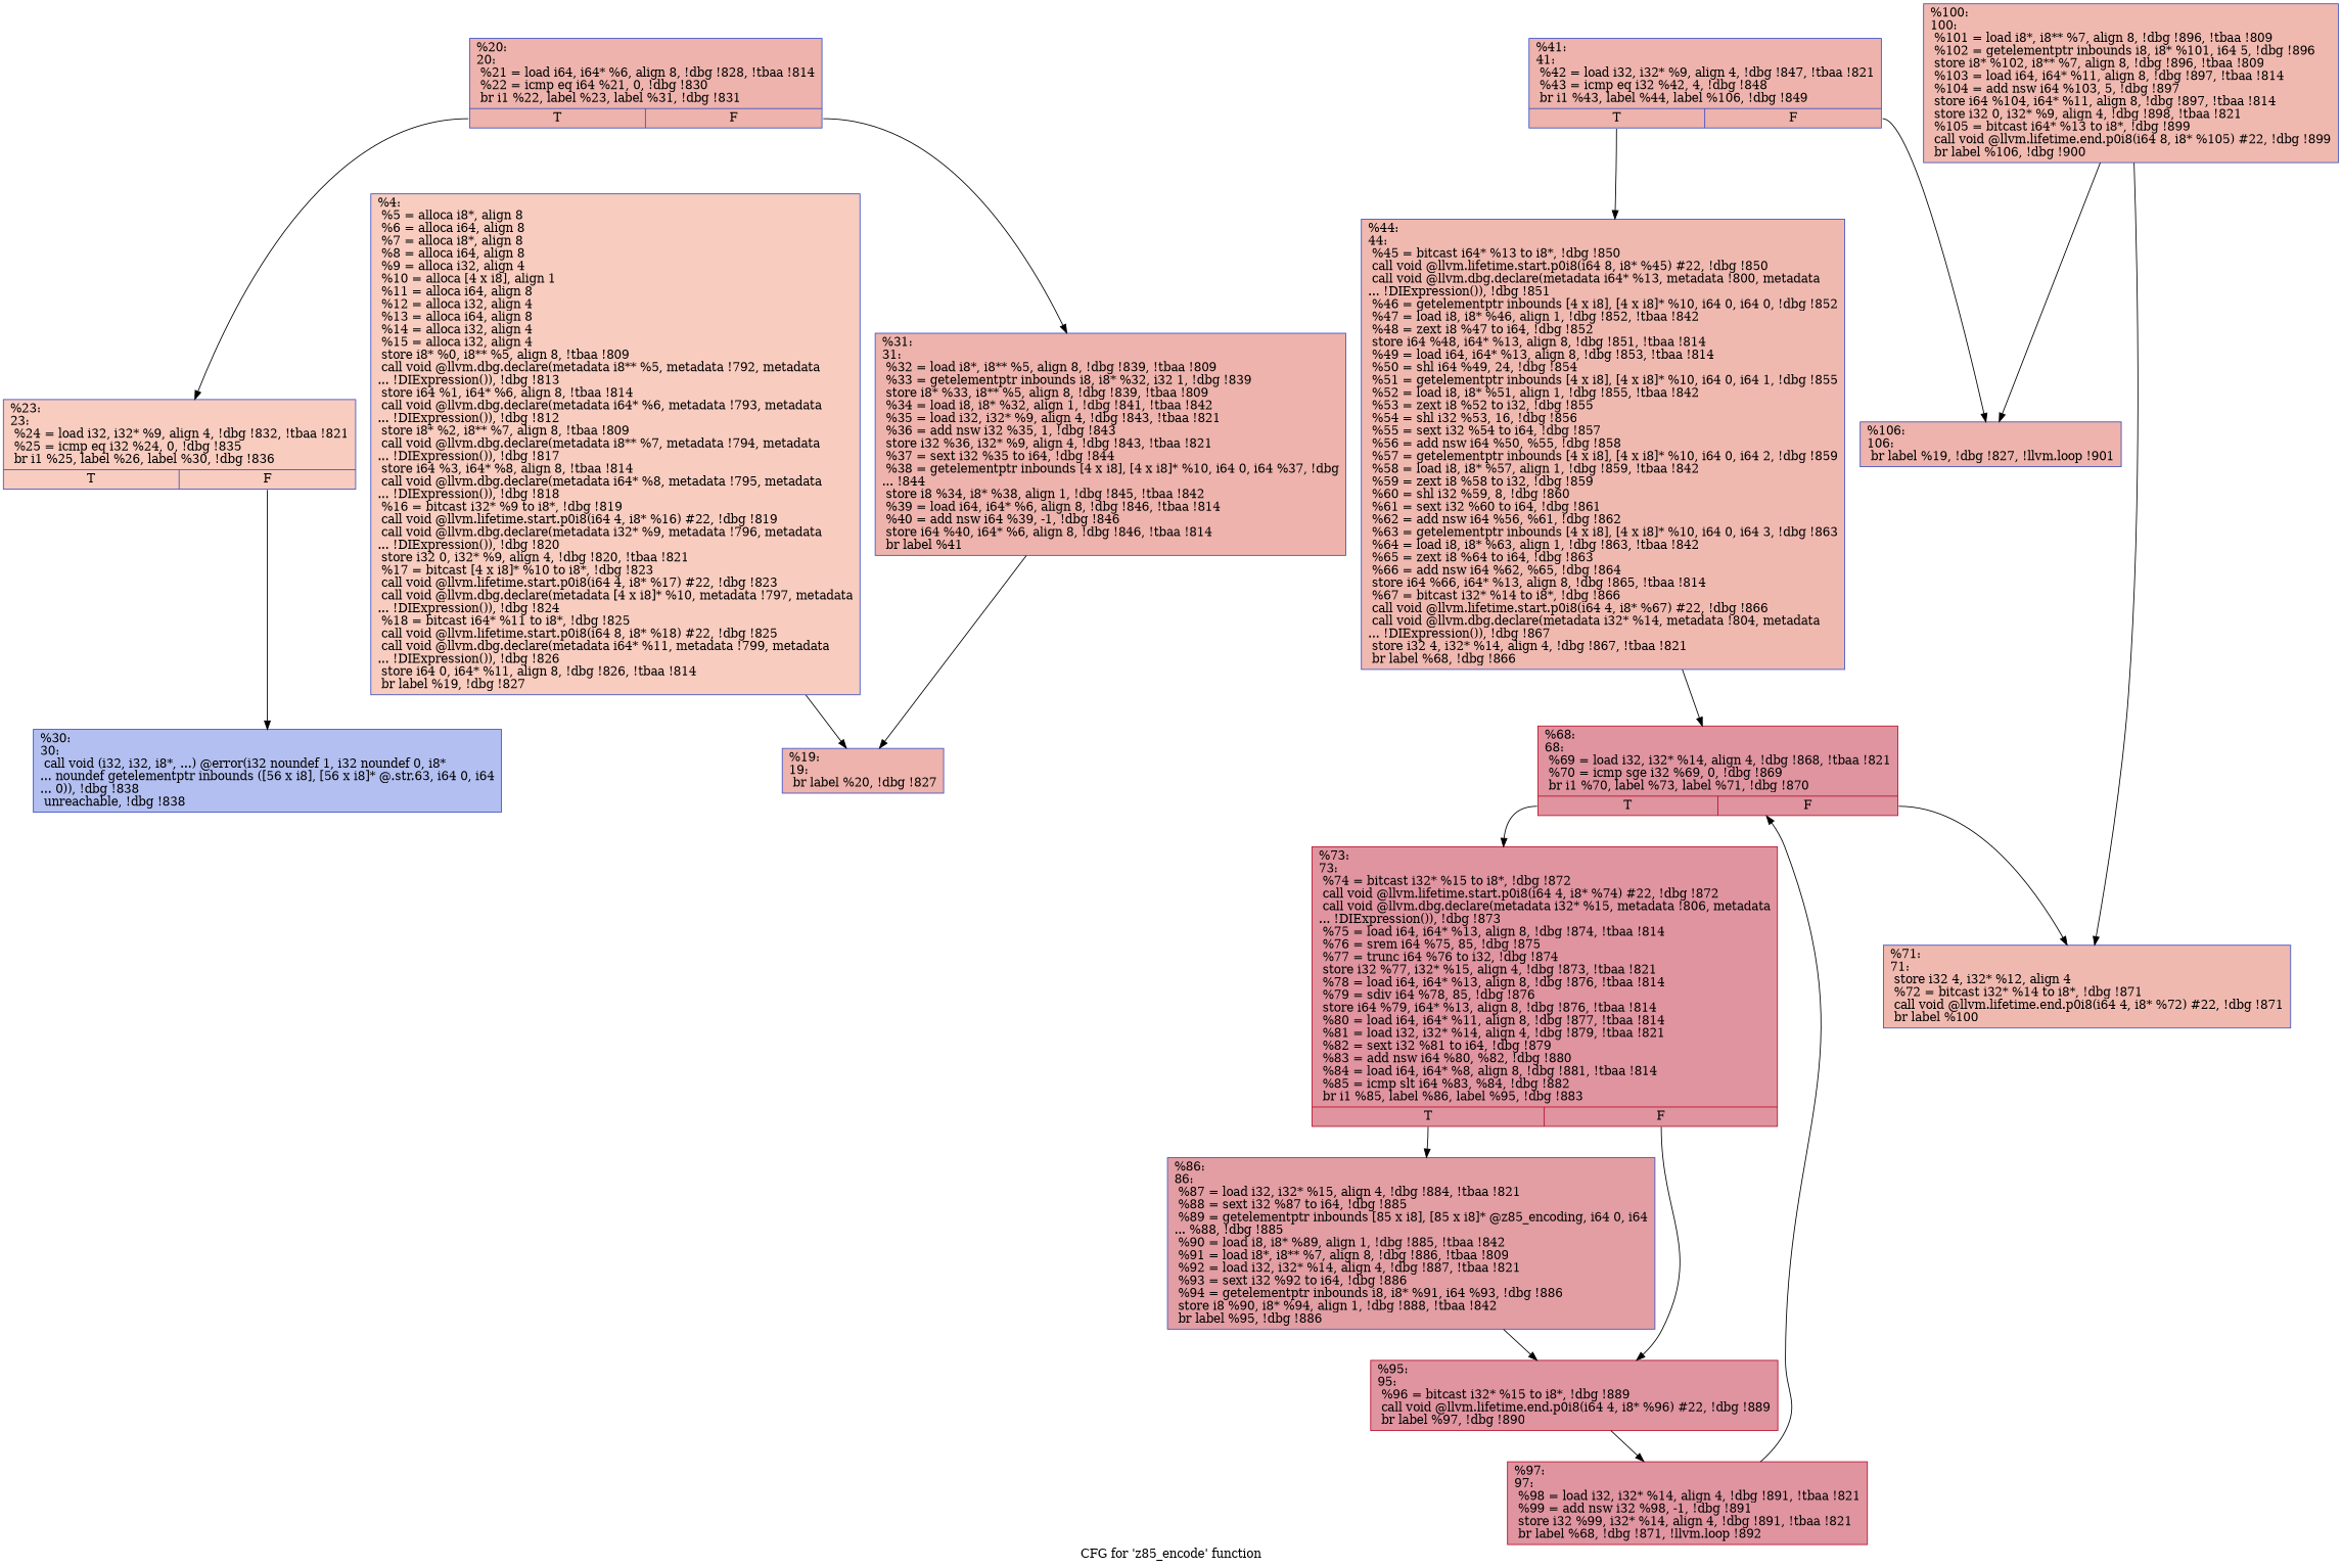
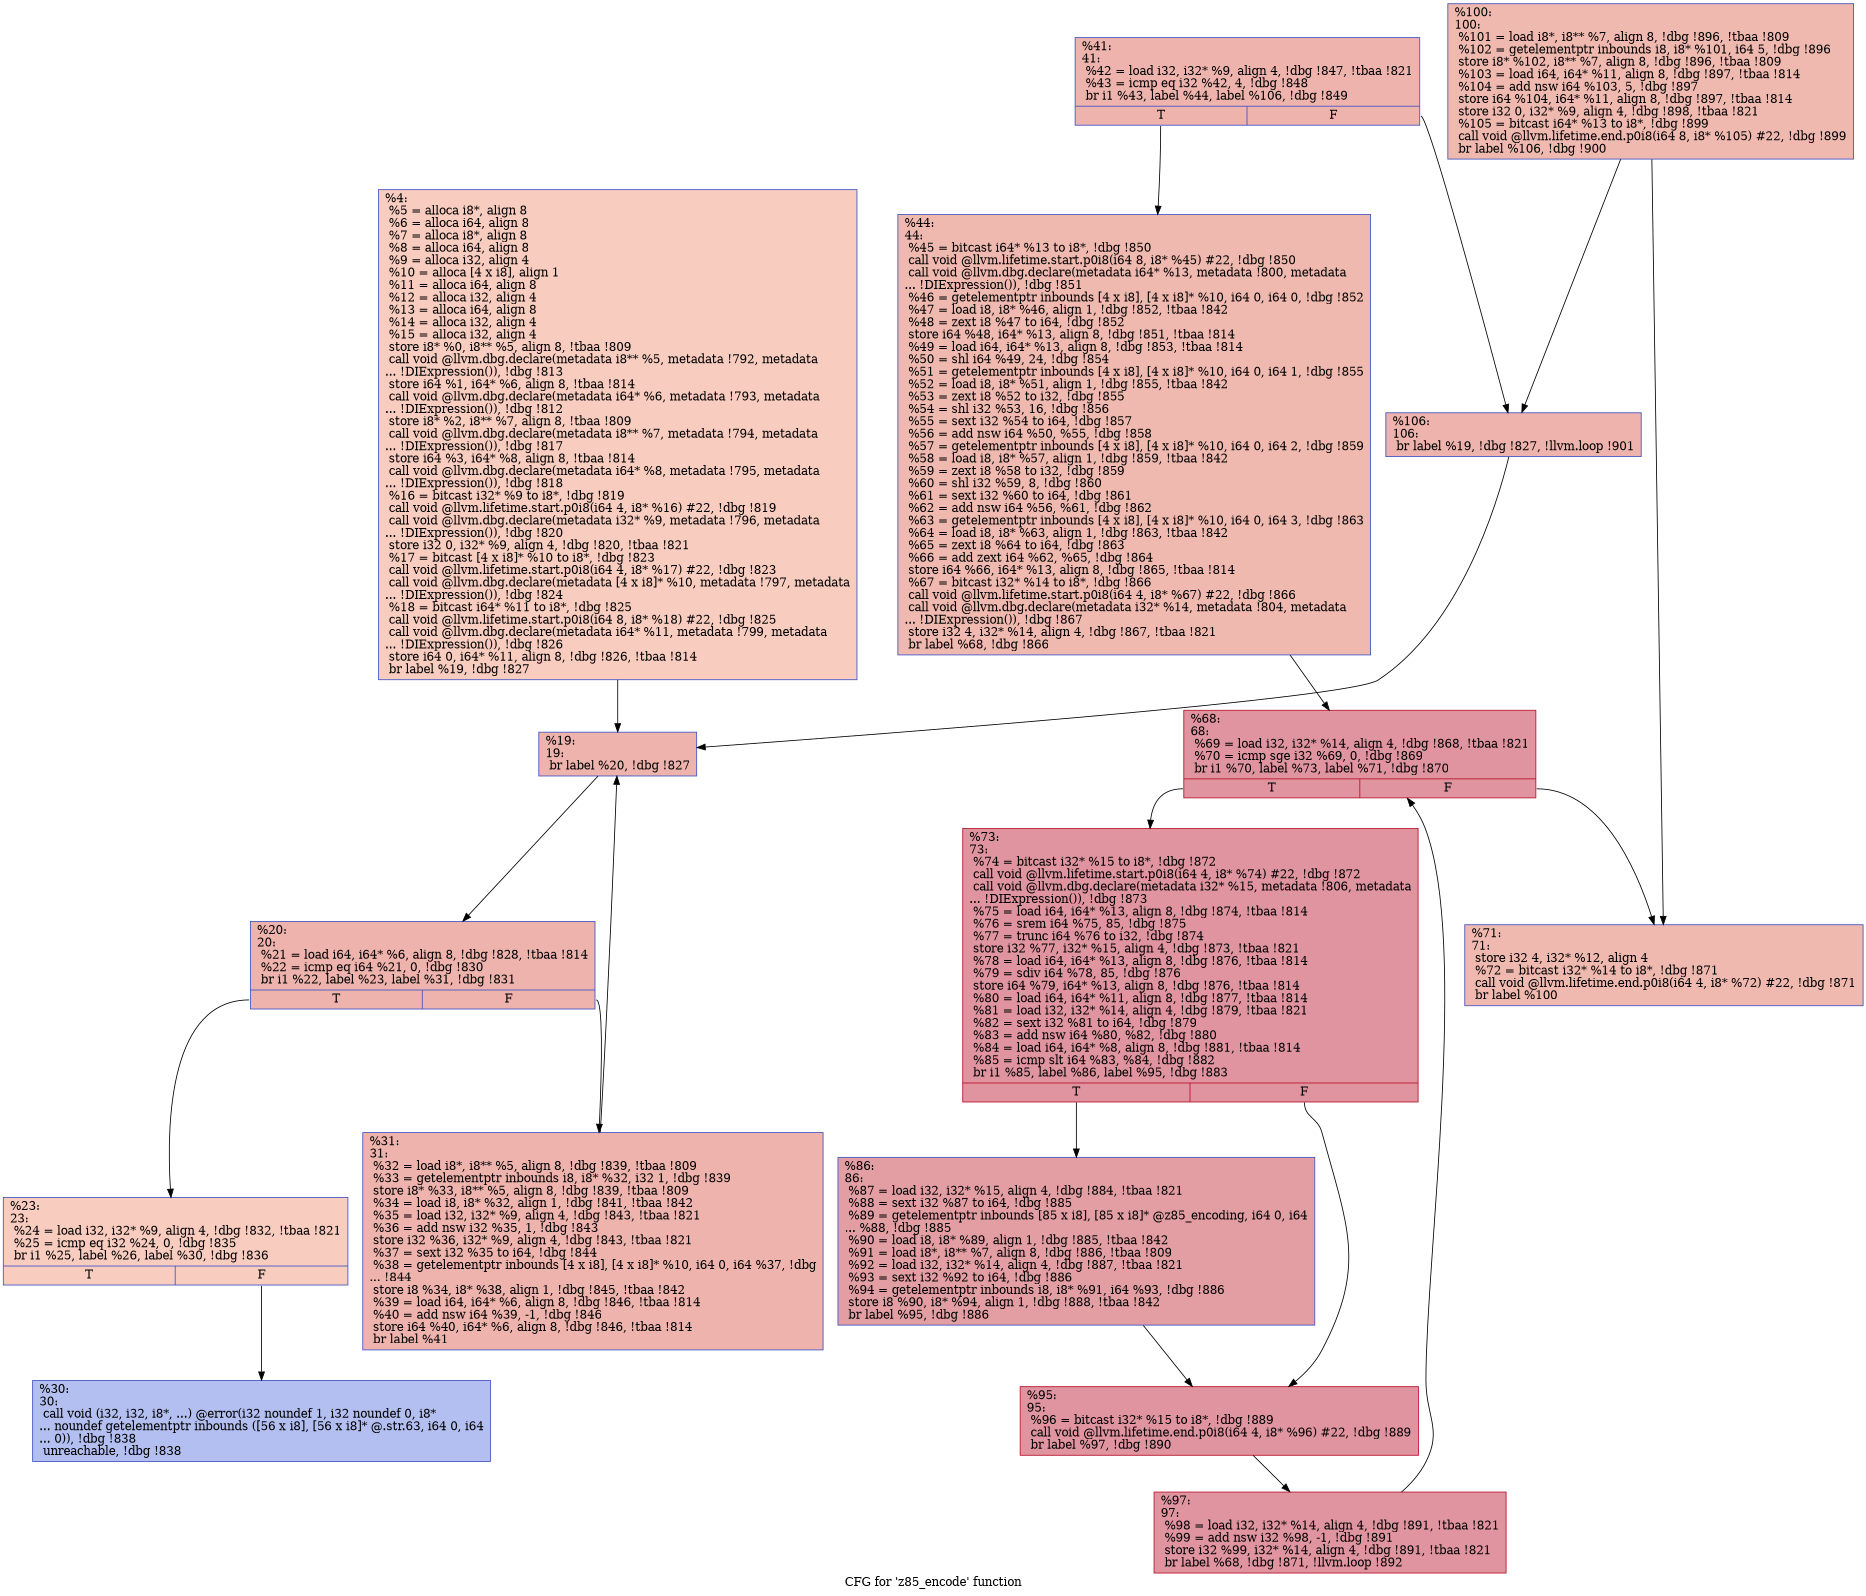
  digraph {
    label="CFG for 'z85_encode' function"
    node [color="#3d50c3ff" fillcolor="#d6524470" shape=record style=filled]
    n1 [fillcolor="#f08b6e70" label="{%4:\l  %5 = alloca i8*, align 8\l  %6 = alloca i64, align 8\l  %7 = alloca i8*, align 8\l  %8 = alloca i64, align 8\l  %9 = alloca i32, align 4\l  %10 = alloca [4 x i8], align 1\l  %11 = alloca i64, align 8\l  %12 = alloca i32, align 4\l  %13 = alloca i64, align 8\l  %14 = alloca i32, align 4\l  %15 = alloca i32, align 4\l  store i8* %0, i8** %5, align 8, !tbaa !809\l  call void @llvm.dbg.declare(metadata i8** %5, metadata !792, metadata\l... !DIExpression()), !dbg !813\l  store i64 %1, i64* %6, align 8, !tbaa !814\l  call void @llvm.dbg.declare(metadata i64* %6, metadata !793, metadata\l... !DIExpression()), !dbg !812\l  store i8* %2, i8** %7, align 8, !tbaa !809\l  call void @llvm.dbg.declare(metadata i8** %7, metadata !794, metadata\l... !DIExpression()), !dbg !817\l  store i64 %3, i64* %8, align 8, !tbaa !814\l  call void @llvm.dbg.declare(metadata i64* %8, metadata !795, metadata\l... !DIExpression()), !dbg !818\l  %16 = bitcast i32* %9 to i8*, !dbg !819\l  call void @llvm.lifetime.start.p0i8(i64 4, i8* %16) #22, !dbg !819\l  call void @llvm.dbg.declare(metadata i32* %9, metadata !796, metadata\l... !DIExpression()), !dbg !820\l  store i32 0, i32* %9, align 4, !dbg !820, !tbaa !821\l  %17 = bitcast [4 x i8]* %10 to i8*, !dbg !823\l  call void @llvm.lifetime.start.p0i8(i64 4, i8* %17) #22, !dbg !823\l  call void @llvm.dbg.declare(metadata [4 x i8]* %10, metadata !797, metadata\l... !DIExpression()), !dbg !824\l  %18 = bitcast i64* %11 to i8*, !dbg !825\l  call void @llvm.lifetime.start.p0i8(i64 8, i8* %18) #22, !dbg !825\l  call void @llvm.dbg.declare(metadata i64* %11, metadata !799, metadata\l... !DIExpression()), !dbg !826\l  store i64 0, i64* %11, align 8, !dbg !826, !tbaa !814\l  br label %19, !dbg !827\l}"]
    n2 [label="{%19:\l19:                                               \l  br label %20, !dbg !827\l}"]
    n3 [label="{%20:\l20:                                               \l  %21 = load i64, i64* %6, align 8, !dbg !828, !tbaa !814\l  %22 = icmp eq i64 %21, 0, !dbg !830\l  br i1 %22, label %23, label %31, !dbg !831\l|{<s0>T|<s1>F}}"]
    n4 [fillcolor="#f08b6e70" label="{%23:\l23:                                               \l  %24 = load i32, i32* %9, align 4, !dbg !832, !tbaa !821\l  %25 = icmp eq i32 %24, 0, !dbg !835\l  br i1 %25, label %26, label %30, !dbg !836\l|{<s0>T|<s1>F}}"]
    n5 [label="{%31:\l31:                                               \l  %32 = load i8*, i8** %5, align 8, !dbg !839, !tbaa !809\l  %33 = getelementptr inbounds i8, i8* %32, i32 1, !dbg !839\l  store i8* %33, i8** %5, align 8, !dbg !839, !tbaa !809\l  %34 = load i8, i8* %32, align 1, !dbg !841, !tbaa !842\l  %35 = load i32, i32* %9, align 4, !dbg !843, !tbaa !821\l  %36 = add nsw i32 %35, 1, !dbg !843\l  store i32 %36, i32* %9, align 4, !dbg !843, !tbaa !821\l  %37 = sext i32 %35 to i64, !dbg !844\l  %38 = getelementptr inbounds [4 x i8], [4 x i8]* %10, i64 0, i64 %37, !dbg\l... !844\l  store i8 %34, i8* %38, align 1, !dbg !845, !tbaa !842\l  %39 = load i64, i64* %6, align 8, !dbg !846, !tbaa !814\l  %40 = add nsw i64 %39, -1, !dbg !846\l  store i64 %40, i64* %6, align 8, !dbg !846, !tbaa !814\l  br label %41\l}"]
    n6 [fillcolor="#536edd70" label="{%30:\l30:                                               \l  call void (i32, i32, i8*, ...) @error(i32 noundef 1, i32 noundef 0, i8*\l... noundef getelementptr inbounds ([56 x i8], [56 x i8]* @.str.63, i64 0, i64\l... 0)), !dbg !838\l  unreachable, !dbg !838\l}"]
    n7 [label="{%41:\l41:                                               \l  %42 = load i32, i32* %9, align 4, !dbg !847, !tbaa !821\l  %43 = icmp eq i32 %42, 4, !dbg !848\l  br i1 %43, label %44, label %106, !dbg !849\l|{<s0>T|<s1>F}}"]
-   n8 [fillcolor="#de614d70" label="{%44:\l44:                                               \l  %45 = bitcast i64* %13 to i8*, !dbg !850\l  call void @llvm.lifetime.start.p0i8(i64 8, i8* %45) #22, !dbg !850\l  call void @llvm.dbg.declare(metadata i64* %13, metadata !800, metadata\l... !DIExpression()), !dbg !851\l  %46 = getelementptr inbounds [4 x i8], [4 x i8]* %10, i64 0, i64 0, !dbg !852\l  %47 = load i8, i8* %46, align 1, !dbg !852, !tbaa !842\l  %48 = zext i8 %47 to i64, !dbg !852\l  store i64 %48, i64* %13, align 8, !dbg !851, !tbaa !814\l  %49 = load i64, i64* %13, align 8, !dbg !853, !tbaa !814\l  %50 = shl i64 %49, 24, !dbg !854\l  %51 = getelementptr inbounds [4 x i8], [4 x i8]* %10, i64 0, i64 1, !dbg !855\l  %52 = load i8, i8* %51, align 1, !dbg !855, !tbaa !842\l  %53 = zext i8 %52 to i32, !dbg !855\l  %54 = shl i32 %53, 16, !dbg !856\l  %55 = sext i32 %54 to i64, !dbg !857\l  %56 = add nsw i64 %50, %55, !dbg !858\l  %57 = getelementptr inbounds [4 x i8], [4 x i8]* %10, i64 0, i64 2, !dbg !859\l  %58 = load i8, i8* %57, align 1, !dbg !859, !tbaa !842\l  %59 = zext i8 %58 to i32, !dbg !859\l  %60 = shl i32 %59, 8, !dbg !860\l  %61 = sext i32 %60 to i64, !dbg !861\l  %62 = add nsw i64 %56, %61, !dbg !862\l  %63 = getelementptr inbounds [4 x i8], [4 x i8]* %10, i64 0, i64 3, !dbg !863\l  %64 = load i8, i8* %63, align 1, !dbg !863, !tbaa !842\l  %65 = zext i8 %64 to i64, !dbg !863\l  %66 = add nsw i64 %62, %65, !dbg !864\l  store i64 %66, i64* %13, align 8, !dbg !865, !tbaa !814\l  %67 = bitcast i32* %14 to i8*, !dbg !866\l  call void @llvm.lifetime.start.p0i8(i64 4, i8* %67) #22, !dbg !866\l  call void @llvm.dbg.declare(metadata i32* %14, metadata !804, metadata\l... !DIExpression()), !dbg !867\l  store i32 4, i32* %14, align 4, !dbg !867, !tbaa !821\l  br label %68, !dbg !866\l}"]
+   n8 [fillcolor="#de614d70" label="{%44:\l44:                                               \l  %45 = bitcast i64* %13 to i8*, !dbg !850\l  call void @llvm.lifetime.start.p0i8(i64 8, i8* %45) #22, !dbg !850\l  call void @llvm.dbg.declare(metadata i64* %13, metadata !800, metadata\l... !DIExpression()), !dbg !851\l  %46 = getelementptr inbounds [4 x i8], [4 x i8]* %10, i64 0, i64 0, !dbg !852\l  %47 = load i8, i8* %46, align 1, !dbg !852, !tbaa !842\l  %48 = zext i8 %47 to i64, !dbg !852\l  store i64 %48, i64* %13, align 8, !dbg !851, !tbaa !814\l  %49 = load i64, i64* %13, align 8, !dbg !853, !tbaa !814\l  %50 = shl i64 %49, 24, !dbg !854\l  %51 = getelementptr inbounds [4 x i8], [4 x i8]* %10, i64 0, i64 1, !dbg !855\l  %52 = load i8, i8* %51, align 1, !dbg !855, !tbaa !842\l  %53 = zext i8 %52 to i32, !dbg !855\l  %54 = shl i32 %53, 16, !dbg !856\l  %55 = sext i32 %54 to i64, !dbg !857\l  %56 = add nsw i64 %50, %55, !dbg !858\l  %57 = getelementptr inbounds [4 x i8], [4 x i8]* %10, i64 0, i64 2, !dbg !859\l  %58 = load i8, i8* %57, align 1, !dbg !859, !tbaa !842\l  %59 = zext i8 %58 to i32, !dbg !859\l  %60 = shl i32 %59, 8, !dbg !860\l  %61 = sext i32 %60 to i64, !dbg !861\l  %62 = add nsw i64 %56, %61, !dbg !862\l  %63 = getelementptr inbounds [4 x i8], [4 x i8]* %10, i64 0, i64 3, !dbg !863\l  %64 = load i8, i8* %63, align 1, !dbg !863, !tbaa !842\l  %65 = zext i8 %64 to i64, !dbg !863\l  %66 = add zext i64 %62, %65, !dbg !864\l  store i64 %66, i64* %13, align 8, !dbg !865, !tbaa !814\l  %67 = bitcast i32* %14 to i8*, !dbg !866\l  call void @llvm.lifetime.start.p0i8(i64 4, i8* %67) #22, !dbg !866\l  call void @llvm.dbg.declare(metadata i32* %14, metadata !804, metadata\l... !DIExpression()), !dbg !867\l  store i32 4, i32* %14, align 4, !dbg !867, !tbaa !821\l  br label %68, !dbg !866\l}"]
    n9 [label="{%106:\l106:                                              \l  br label %19, !dbg !827, !llvm.loop !901\l}"]
    n10 [color="#b70d28ff" fillcolor="#b70d2870" label="{%68:\l68:                                               \l  %69 = load i32, i32* %14, align 4, !dbg !868, !tbaa !821\l  %70 = icmp sge i32 %69, 0, !dbg !869\l  br i1 %70, label %73, label %71, !dbg !870\l|{<s0>T|<s1>F}}"]
    n11 [color="#b70d28ff" fillcolor="#b70d2870" label="{%73:\l73:                                               \l  %74 = bitcast i32* %15 to i8*, !dbg !872\l  call void @llvm.lifetime.start.p0i8(i64 4, i8* %74) #22, !dbg !872\l  call void @llvm.dbg.declare(metadata i32* %15, metadata !806, metadata\l... !DIExpression()), !dbg !873\l  %75 = load i64, i64* %13, align 8, !dbg !874, !tbaa !814\l  %76 = srem i64 %75, 85, !dbg !875\l  %77 = trunc i64 %76 to i32, !dbg !874\l  store i32 %77, i32* %15, align 4, !dbg !873, !tbaa !821\l  %78 = load i64, i64* %13, align 8, !dbg !876, !tbaa !814\l  %79 = sdiv i64 %78, 85, !dbg !876\l  store i64 %79, i64* %13, align 8, !dbg !876, !tbaa !814\l  %80 = load i64, i64* %11, align 8, !dbg !877, !tbaa !814\l  %81 = load i32, i32* %14, align 4, !dbg !879, !tbaa !821\l  %82 = sext i32 %81 to i64, !dbg !879\l  %83 = add nsw i64 %80, %82, !dbg !880\l  %84 = load i64, i64* %8, align 8, !dbg !881, !tbaa !814\l  %85 = icmp slt i64 %83, %84, !dbg !882\l  br i1 %85, label %86, label %95, !dbg !883\l|{<s0>T|<s1>F}}"]
    n12 [fillcolor="#de614d70" label="{%71:\l71:                                               \l  store i32 4, i32* %12, align 4\l  %72 = bitcast i32* %14 to i8*, !dbg !871\l  call void @llvm.lifetime.end.p0i8(i64 4, i8* %72) #22, !dbg !871\l  br label %100\l}"]
    n13 [fillcolor="#be242e70" label="{%86:\l86:                                               \l  %87 = load i32, i32* %15, align 4, !dbg !884, !tbaa !821\l  %88 = sext i32 %87 to i64, !dbg !885\l  %89 = getelementptr inbounds [85 x i8], [85 x i8]* @z85_encoding, i64 0, i64\l... %88, !dbg !885\l  %90 = load i8, i8* %89, align 1, !dbg !885, !tbaa !842\l  %91 = load i8*, i8** %7, align 8, !dbg !886, !tbaa !809\l  %92 = load i32, i32* %14, align 4, !dbg !887, !tbaa !821\l  %93 = sext i32 %92 to i64, !dbg !886\l  %94 = getelementptr inbounds i8, i8* %91, i64 %93, !dbg !886\l  store i8 %90, i8* %94, align 1, !dbg !888, !tbaa !842\l  br label %95, !dbg !886\l}"]
    n14 [color="#b70d28ff" fillcolor="#b70d2870" label="{%95:\l95:                                               \l  %96 = bitcast i32* %15 to i8*, !dbg !889\l  call void @llvm.lifetime.end.p0i8(i64 4, i8* %96) #22, !dbg !889\l  br label %97, !dbg !890\l}"]
    n15 [color="#b70d28ff" fillcolor="#b70d2870" label="{%97:\l97:                                               \l  %98 = load i32, i32* %14, align 4, !dbg !891, !tbaa !821\l  %99 = add nsw i32 %98, -1, !dbg !891\l  store i32 %99, i32* %14, align 4, !dbg !891, !tbaa !821\l  br label %68, !dbg !871, !llvm.loop !892\l}"]
    n16 [fillcolor="#de614d70" label="{%100:\l100:                                              \l  %101 = load i8*, i8** %7, align 8, !dbg !896, !tbaa !809\l  %102 = getelementptr inbounds i8, i8* %101, i64 5, !dbg !896\l  store i8* %102, i8** %7, align 8, !dbg !896, !tbaa !809\l  %103 = load i64, i64* %11, align 8, !dbg !897, !tbaa !814\l  %104 = add nsw i64 %103, 5, !dbg !897\l  store i64 %104, i64* %11, align 8, !dbg !897, !tbaa !814\l  store i32 0, i32* %9, align 4, !dbg !898, !tbaa !821\l  %105 = bitcast i64* %13 to i8*, !dbg !899\l  call void @llvm.lifetime.end.p0i8(i64 8, i8* %105) #22, !dbg !899\l  br label %106, !dbg !900\l}"]
    n1 -> n2
+   n2 -> n3
    n3 -> n4 [tailport=s0]
    n3 -> n5 [tailport=s1]
    n4 -> n6 [tailport=s1]
    n5 -> n2
    n7 -> n8 [tailport=s0]
    n7 -> n9 [tailport=s1]
    n8 -> n10
+   n9 -> n2
    n10 -> n11 [tailport=s0]
    n10 -> n12 [tailport=s1]
    n11 -> n13 [tailport=s0]
    n11 -> n14 [tailport=s1]
    n13 -> n14
    n14 -> n15
    n15 -> n10
    n16 -> n9
    n16 -> n12
  }
